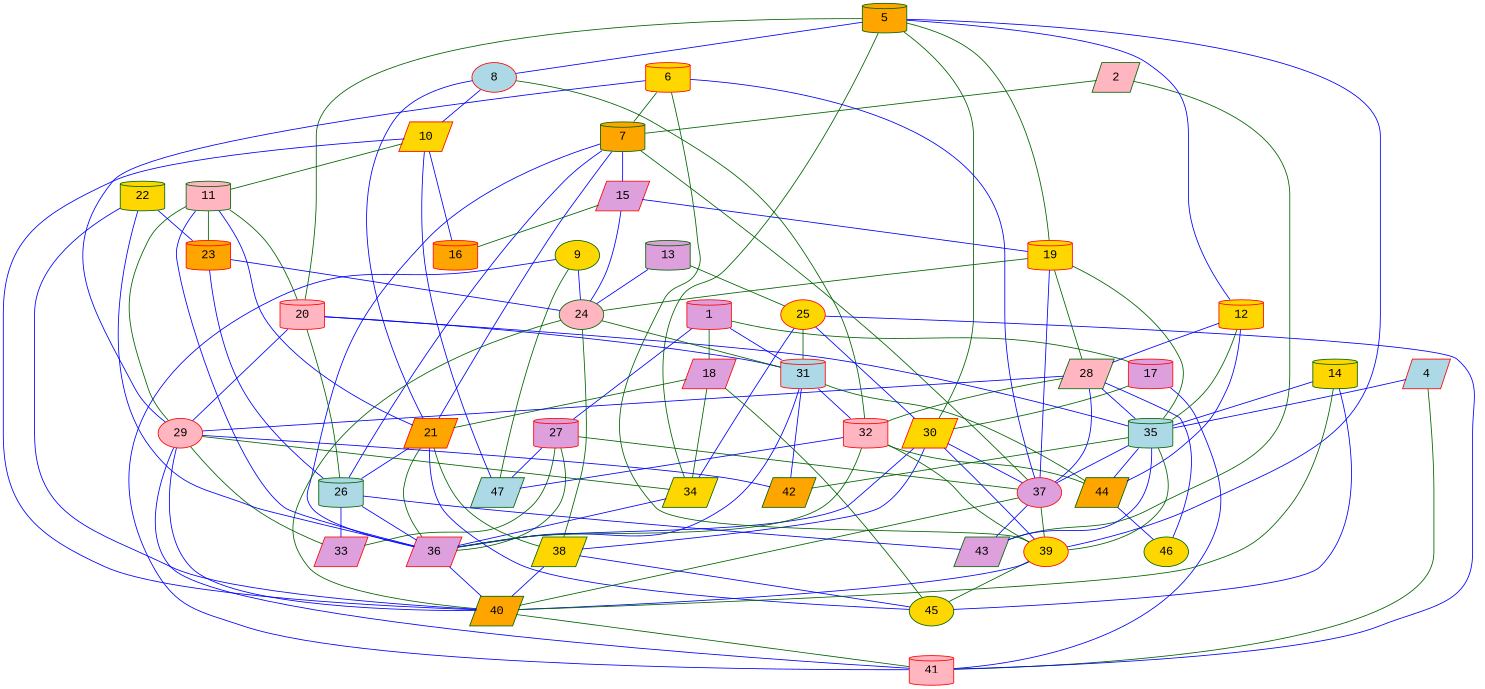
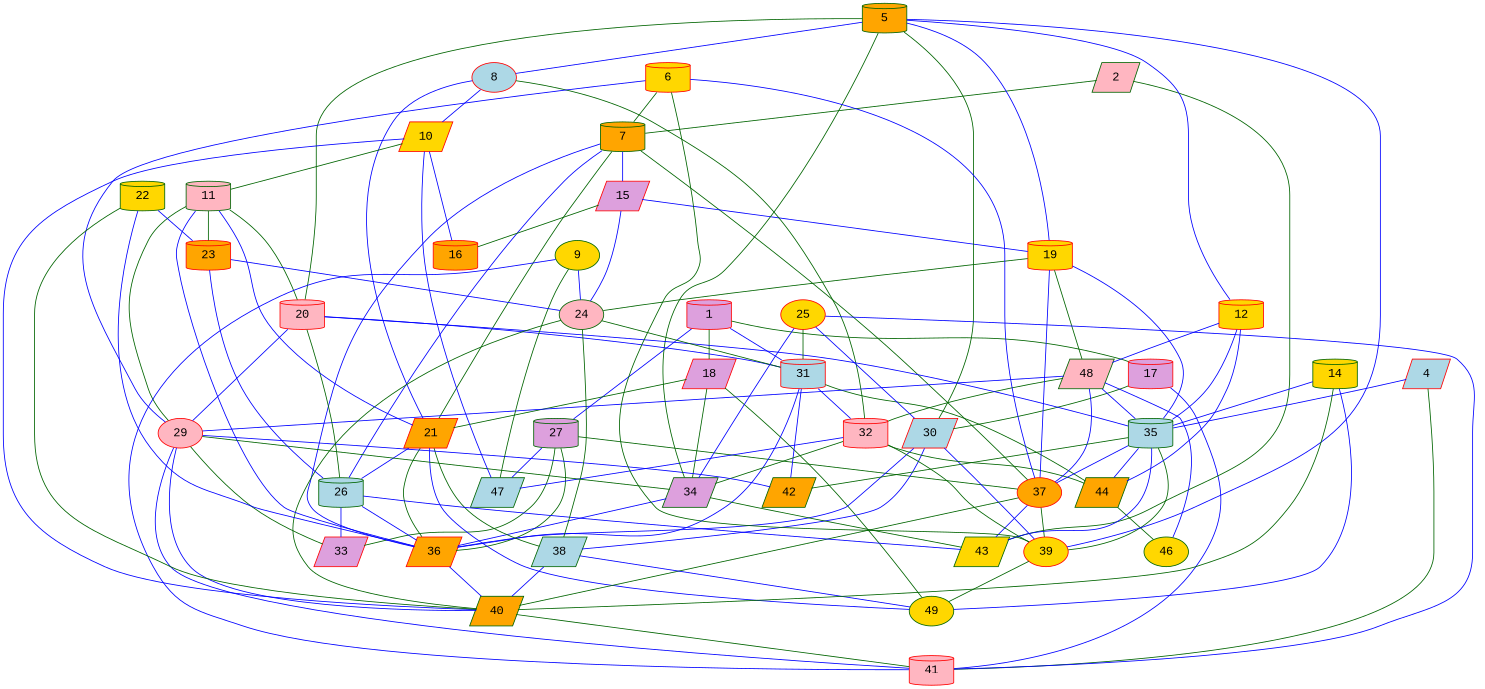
  graph {
    fontname="Liberation Mono"
    node [color=red fillcolor=gold fontname="Liberation Mono" shape=cylinder style=filled]
    edge [color=blue fontname="Liberation Mono" weight=1.0]
    1 [fillcolor=plum]
    17 [fillcolor=plum]
    18 [fillcolor=plum shape=parallelogram]
-   27 [fillcolor=plum]
+   27 [color=darkgreen fillcolor=plum]
    31 [fillcolor=lightblue]
    41 [fillcolor=lightpink]
-   30 [shape=parallelogram]
-   34 [color=darkgreen shape=parallelogram]
+   30 [fillcolor=lightblue shape=parallelogram]
+   34 [color=darkgreen fillcolor=plum shape=parallelogram]
    21 [fillcolor=orange shape=parallelogram]
-   45 [color=darkgreen shape=ellipse]
+   45 [color=darkgreen shape=ellipse label=49]
    47 [color=darkgreen fillcolor=lightblue shape=parallelogram]
-   37 [fillcolor=plum shape=ellipse]
-   36 [fillcolor=plum shape=parallelogram]
+   37 [fillcolor=orange shape=ellipse]
+   36 [fillcolor=orange shape=parallelogram]
    33 [fillcolor=plum shape=parallelogram]
    32 [fillcolor=lightpink]
    44 [color=darkgreen fillcolor=orange shape=parallelogram]
    42 [color=darkgreen fillcolor=orange shape=parallelogram]
    2 [color=darkgreen fillcolor=lightpink shape=parallelogram]
    7 [color=darkgreen fillcolor=orange]
-   43 [color=darkgreen fillcolor=plum shape=parallelogram]
+   43 [color=darkgreen shape=parallelogram]
    26 [color=darkgreen fillcolor=lightblue]
    15 [fillcolor=plum shape=parallelogram]
-   28 [color=darkgreen fillcolor=lightpink shape=parallelogram]
+   28 [color=darkgreen fillcolor=lightpink shape=parallelogram label=48]
    35 [color=darkgreen fillcolor=lightblue]
    29 [fillcolor=lightpink shape=ellipse]
    46 [color=darkgreen shape=ellipse]
    4 [fillcolor=lightblue shape=parallelogram]
    39 [shape=ellipse]
    5 [color=darkgreen fillcolor=orange]
    8 [fillcolor=lightblue shape=ellipse]
    12
    19
    20 [fillcolor=lightpink]
    10 [shape=parallelogram]
    24 [color=darkgreen fillcolor=lightpink shape=ellipse]
-   38 [color=darkgreen shape=parallelogram]
+   38 [color=darkgreen fillcolor=lightblue shape=parallelogram]
    40 [color=darkgreen fillcolor=orange shape=parallelogram]
    6
    16 [fillcolor=orange]
    11 [color=darkgreen fillcolor=lightpink]
    9 [color=darkgreen shape=ellipse]
    23 [fillcolor=orange]
-   13 [color=darkgreen fillcolor=plum]
    25 [shape=ellipse]
    14 [color=darkgreen]
    22 [color=darkgreen]
    1 -- 17 [color=darkgreen]
    1 -- 18 [color=darkgreen]
    1 -- 27 [weight=2.0]
    1 -- 31
    17 -- 41
    17 -- 30 [color=darkgreen]
    18 -- 34 [color=darkgreen]
    18 -- 21 [color=darkgreen]
    18 -- 45 [color=darkgreen]
    27 -- 47
    27 -- 37 [color=darkgreen]
    27 -- 36 [color=darkgreen weight=2.0]
    27 -- 33 [color=darkgreen]
    31 -- 36 [weight=2.0]
    31 -- 32
    31 -- 44 [color=darkgreen]
    31 -- 42
-   30 -- 37
    30 -- 36
    30 -- 39
    30 -- 38
    34 -- 36
+   34 -- 43 [color=darkgreen]
    21 -- 45
    21 -- 36 [color=darkgreen]
    21 -- 26
    21 -- 38 [color=darkgreen]
    37 -- 43
    37 -- 39 [color=darkgreen]
    37 -- 40 [color=darkgreen]
    36 -- 40 [weight=2.0]
    32 -- 47
-   32 -- 36 [color=darkgreen]
+   32 -- 34 [color=darkgreen]
    32 -- 44 [color=darkgreen]
    32 -- 39 [color=darkgreen]
-   44 -- 46
+   44 -- 46 [color=darkgreen]
    2 -- 7 [color=darkgreen]
    2 -- 43 [color=darkgreen]
-   7 -- 21
+   7 -- 21 [color=darkgreen]
    7 -- 37 [color=darkgreen]
    7 -- 36
    7 -- 26
    7 -- 15
    26 -- 36
    26 -- 33
    26 -- 43
    15 -- 19
    15 -- 24
    15 -- 16 [color=darkgreen]
    28 -- 37
    28 -- 32 [color=darkgreen]
    28 -- 35
    28 -- 29
    28 -- 46
    35 -- 37
    35 -- 44 [weight=2.0]
    35 -- 42 [color=darkgreen weight=2.0]
    35 -- 43
    35 -- 39 [color=darkgreen]
    29 -- 41
    29 -- 34 [color=darkgreen]
    29 -- 33 [color=darkgreen]
    29 -- 42
    29 -- 40
    4 -- 41 [color=darkgreen]
    4 -- 35
    39 -- 45 [color=darkgreen]
-   39 -- 40
    5 -- 30 [color=darkgreen]
    5 -- 34 [color=darkgreen weight=2.0]
    5 -- 39
    5 -- 8
    5 -- 12
-   5 -- 19 [color=darkgreen]
+   5 -- 19
    5 -- 20 [color=darkgreen]
    8 -- 21
    8 -- 32 [color=darkgreen]
    8 -- 10
    12 -- 44
    12 -- 28
-   12 -- 35 [color=darkgreen]
+   12 -- 35
    19 -- 37
    19 -- 28 [color=darkgreen]
-   19 -- 35 [color=darkgreen]
+   19 -- 35
    19 -- 24 [color=darkgreen]
    20 -- 31
    20 -- 26 [color=darkgreen]
    20 -- 35
    20 -- 29
    10 -- 47
    10 -- 40
    10 -- 16
    10 -- 11 [color=darkgreen]
    24 -- 31 [color=darkgreen]
    24 -- 38 [color=darkgreen]
    24 -- 40 [color=darkgreen]
    38 -- 45
    38 -- 40 [weight=2.0]
    40 -- 41 [color=darkgreen]
    6 -- 37
    6 -- 7 [color=darkgreen]
    6 -- 29
    6 -- 39 [color=darkgreen]
    11 -- 21
    11 -- 36 [weight=2.0]
    11 -- 29 [color=darkgreen]
    11 -- 20 [color=darkgreen]
    11 -- 23 [color=darkgreen]
    9 -- 41
    9 -- 47 [color=darkgreen]
    9 -- 24
    23 -- 26
    23 -- 24
-   13 -- 24
-   13 -- 25 [color=darkgreen]
    25 -- 31 [color=darkgreen]
    25 -- 41
    25 -- 30
    25 -- 34
    14 -- 45
    14 -- 35
    14 -- 40 [color=darkgreen]
    22 -- 36
-   22 -- 40
+   22 -- 40 [color=darkgreen]
    22 -- 23
  }
